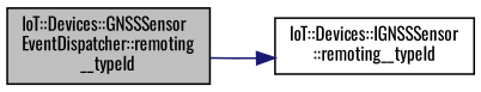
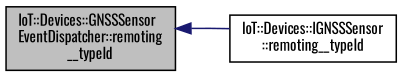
  digraph {
    rankdir=LR
    fontname=Oswald
    node [color=black fontname=Oswald fontsize=10 shape=record style=filled]
    n1 [fillcolor=grey75 fontcolor=black height=0.2 label="IoT::Devices::GNSSSensor\lEventDispatcher::remoting\l__typeId" width=0.4]
    n2 [fillcolor=white height=0.2 label="IoT::Devices::IGNSSSensor\l::remoting__typeId" width=0.4]
-   n1 -> n2 [color=midnightblue fontname=Oswald fontsize=10 labelfontname=Helvetica labelfontsize=10 style=solid]
+   n2 -> n1 [color=midnightblue fontname=Oswald fontsize=10 labelfontname=Helvetica labelfontsize=10 style=solid]
  }
